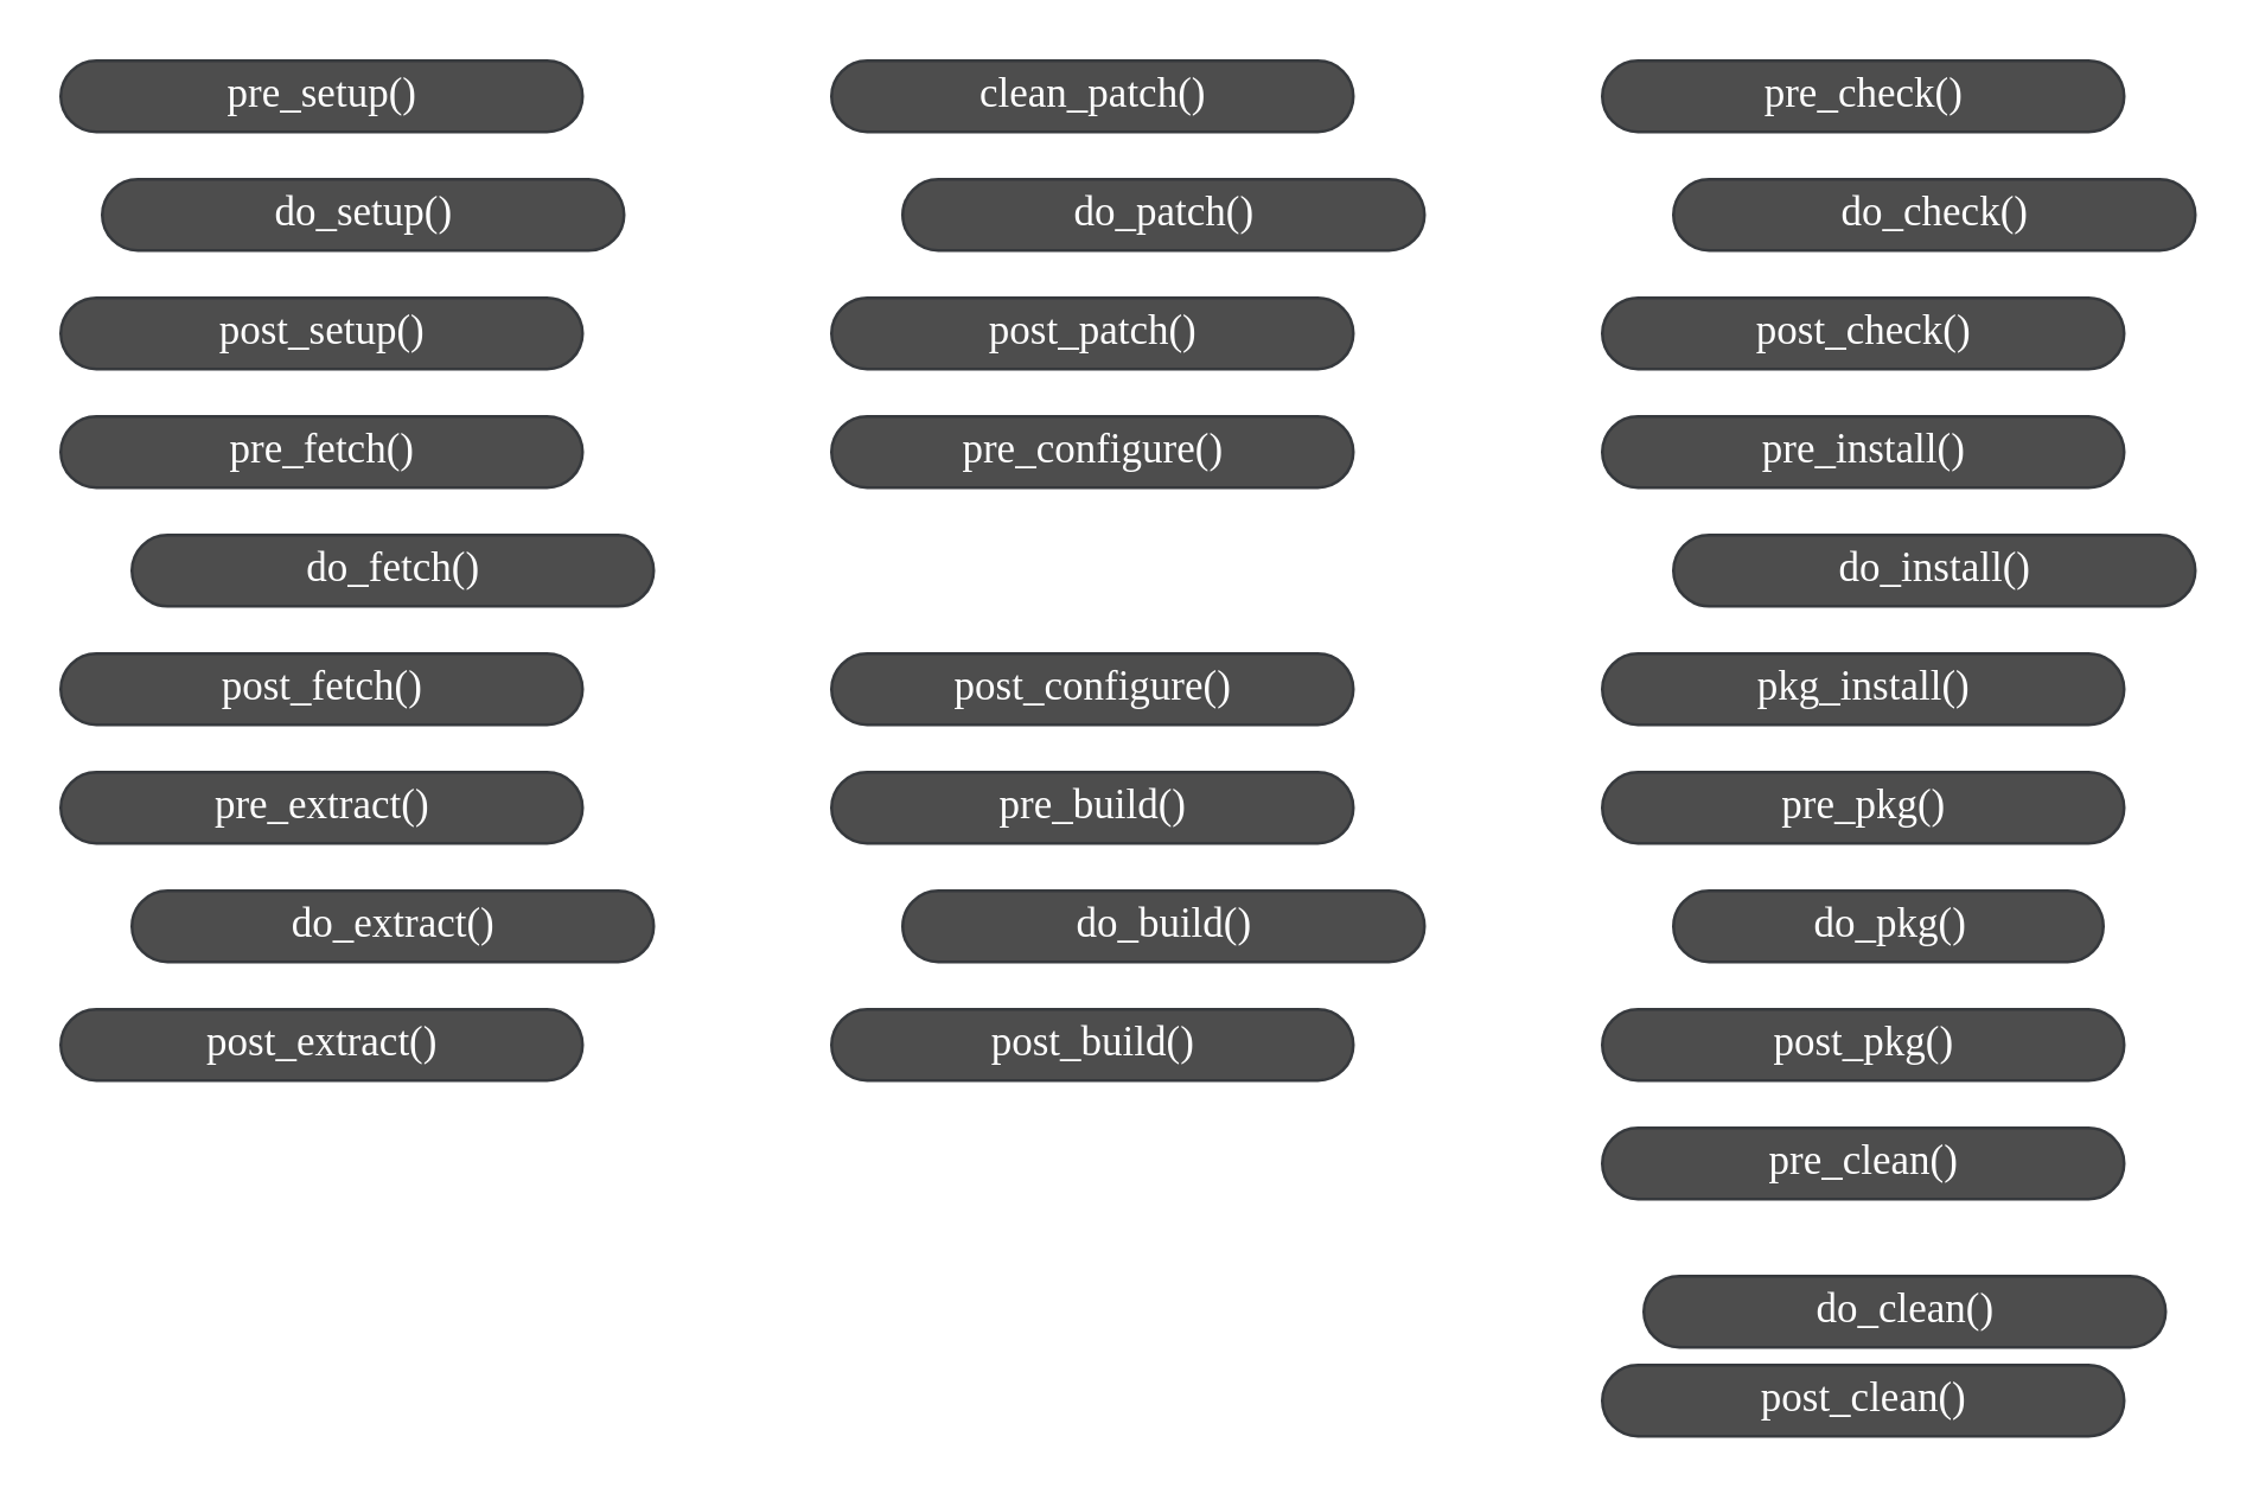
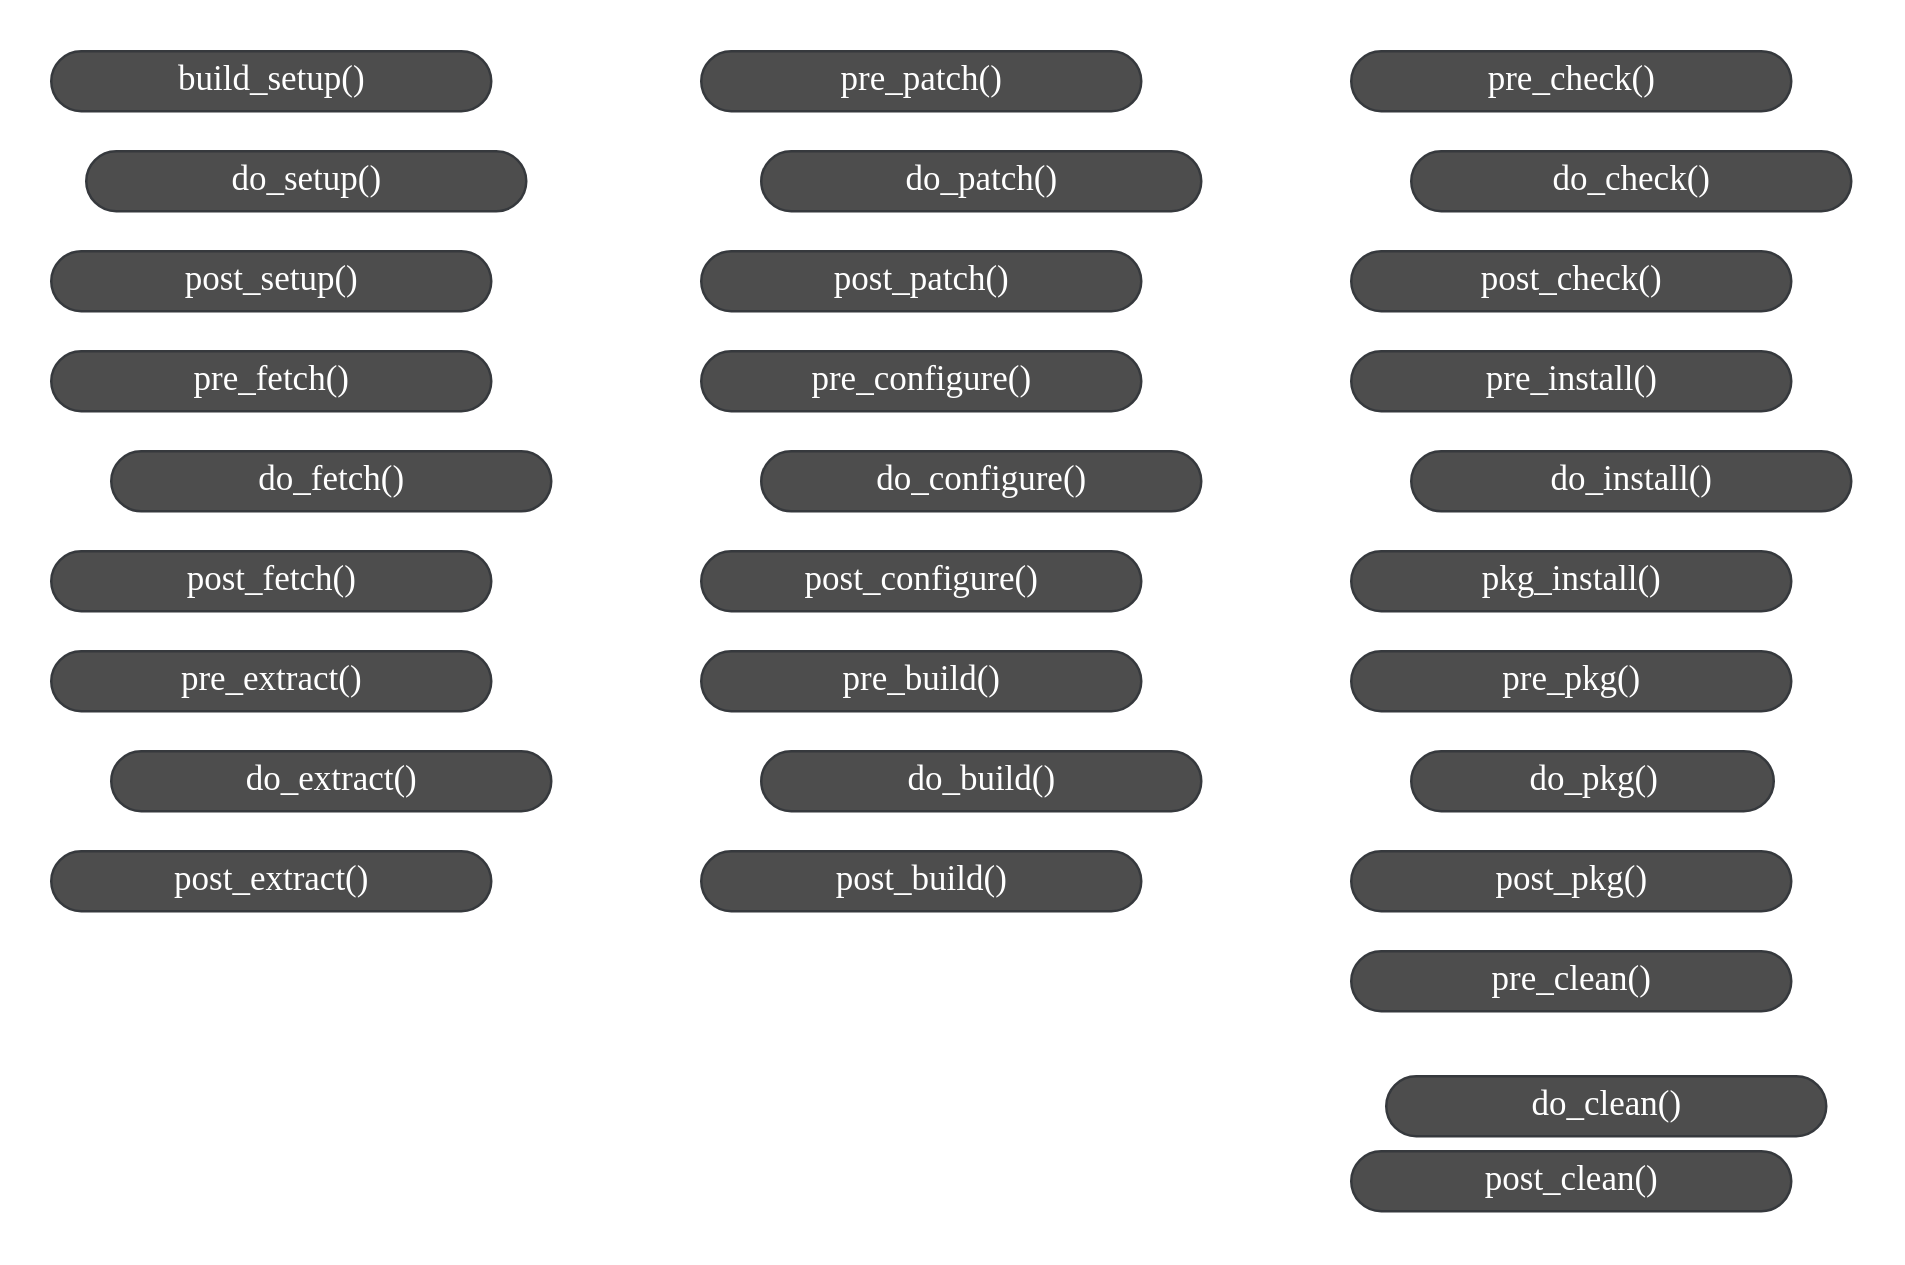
  <mxCell id="0" />
  <mxCell id="1" parent="0" />
  <mxCell id="2" value="" style="group" vertex="1" connectable="0" parent="1"><mxGeometry x="20" y="20" width="200" height="344" as="geometry" /></mxCell>
  <mxCell id="3" value="" style="group" vertex="1" connectable="0" parent="2"><mxGeometry width="200" height="104" as="geometry" /></mxCell>
- <mxCell id="4" value="pre_setup()" style="rounded=1;arcSize=50;fillColor=#4D4D4D;strokeColor=#36393d;fillStyle=solid;fontFamily=Source Code Pro;labelBackgroundColor=none;labelBorderColor=none;fontColor=#FFFFFF;html=1;fontSize=14;" vertex="1" parent="3"><mxGeometry width="176" height="24" as="geometry" /></mxCell>
+ <mxCell id="4" value="build_setup()" style="rounded=1;arcSize=50;fillColor=#4D4D4D;strokeColor=#36393d;fillStyle=solid;fontFamily=Source Code Pro;labelBackgroundColor=none;labelBorderColor=none;fontColor=#FFFFFF;html=1;fontSize=14;" vertex="1" parent="3"><mxGeometry width="176" height="24" as="geometry" /></mxCell>
  <mxCell id="5" value="do_setup()" style="rounded=1;arcSize=50;fillColor=#4D4D4D;strokeColor=#36393d;fillStyle=solid;fontFamily=Source Code Pro;labelBackgroundColor=none;labelBorderColor=none;fontColor=#FFFFFF;html=1;fontSize=14;" vertex="1" parent="3"><mxGeometry x="14" y="40" width="176" height="24" as="geometry" /></mxCell>
  <mxCell id="6" value="post_setup()" style="rounded=1;arcSize=50;fillColor=#4D4D4D;strokeColor=#36393d;fillStyle=solid;fontFamily=Source Code Pro;labelBackgroundColor=none;labelBorderColor=none;fontColor=#FFFFFF;html=1;fontSize=14;" vertex="1" parent="3"><mxGeometry y="80" width="176" height="24" as="geometry" /></mxCell>
  <mxCell id="7" value="" style="group" vertex="1" connectable="0" parent="2"><mxGeometry y="120" width="200" height="104" as="geometry" /></mxCell>
  <mxCell id="8" value="pre_fetch()" style="rounded=1;arcSize=50;fillColor=#4D4D4D;strokeColor=#36393d;fillStyle=solid;fontFamily=Source Code Pro;labelBackgroundColor=none;labelBorderColor=none;fontColor=#FFFFFF;html=1;fontSize=14;" vertex="1" parent="7"><mxGeometry width="176" height="24" as="geometry" /></mxCell>
  <mxCell id="9" value="do_fetch()" style="rounded=1;arcSize=50;fillColor=#4D4D4D;strokeColor=#36393d;fillStyle=solid;fontFamily=Source Code Pro;labelBackgroundColor=none;labelBorderColor=none;fontColor=#FFFFFF;html=1;fontSize=14;" vertex="1" parent="7"><mxGeometry x="24" y="40" width="176" height="24" as="geometry" /></mxCell>
  <mxCell id="10" value="post_fetch()" style="rounded=1;arcSize=50;fillColor=#4D4D4D;strokeColor=#36393d;fillStyle=solid;fontFamily=Source Code Pro;labelBackgroundColor=none;labelBorderColor=none;fontColor=#FFFFFF;html=1;fontSize=14;" vertex="1" parent="7"><mxGeometry y="80" width="176" height="24" as="geometry" /></mxCell>
  <mxCell id="11" value="" style="group" vertex="1" connectable="0" parent="2"><mxGeometry y="240" width="200" height="104" as="geometry" /></mxCell>
  <mxCell id="12" value="pre_extract()" style="rounded=1;arcSize=50;fillColor=#4D4D4D;strokeColor=#36393d;fillStyle=solid;fontFamily=Source Code Pro;labelBackgroundColor=none;labelBorderColor=none;fontColor=#FFFFFF;html=1;fontSize=14;" vertex="1" parent="11"><mxGeometry width="176" height="24" as="geometry" /></mxCell>
  <mxCell id="13" value="do_extract()" style="rounded=1;arcSize=50;fillColor=#4D4D4D;strokeColor=#36393d;fillStyle=solid;fontFamily=Source Code Pro;labelBackgroundColor=none;labelBorderColor=none;fontColor=#FFFFFF;html=1;fontSize=14;" vertex="1" parent="11"><mxGeometry x="24" y="40" width="176" height="24" as="geometry" /></mxCell>
  <mxCell id="14" value="post_extract()" style="rounded=1;arcSize=50;fillColor=#4D4D4D;strokeColor=#36393d;fillStyle=solid;fontFamily=Source Code Pro;labelBackgroundColor=none;labelBorderColor=none;fontColor=#FFFFFF;html=1;fontSize=14;" vertex="1" parent="11"><mxGeometry y="80" width="176" height="24" as="geometry" /></mxCell>
  <mxCell id="15" value="" style="group" vertex="1" connectable="0" parent="1"><mxGeometry x="280" y="20" width="200" height="344" as="geometry" /></mxCell>
  <mxCell id="16" value="" style="group" vertex="1" connectable="0" parent="15"><mxGeometry width="200" height="104" as="geometry" /></mxCell>
- <mxCell id="17" value="clean_patch()" style="rounded=1;arcSize=50;fillColor=#4D4D4D;strokeColor=#36393d;fillStyle=solid;fontFamily=Source Code Pro;labelBackgroundColor=none;labelBorderColor=none;fontColor=#FFFFFF;html=1;fontSize=14;" vertex="1" parent="16"><mxGeometry width="176" height="24" as="geometry" /></mxCell>
+ <mxCell id="17" value="pre_patch()" style="rounded=1;arcSize=50;fillColor=#4D4D4D;strokeColor=#36393d;fillStyle=solid;fontFamily=Source Code Pro;labelBackgroundColor=none;labelBorderColor=none;fontColor=#FFFFFF;html=1;fontSize=14;" vertex="1" parent="16"><mxGeometry width="176" height="24" as="geometry" /></mxCell>
  <mxCell id="18" value="do_patch()" style="rounded=1;arcSize=50;fillColor=#4D4D4D;strokeColor=#36393d;fillStyle=solid;fontFamily=Source Code Pro;labelBackgroundColor=none;labelBorderColor=none;fontColor=#FFFFFF;html=1;fontSize=14;" vertex="1" parent="16"><mxGeometry x="24" y="40" width="176" height="24" as="geometry" /></mxCell>
  <mxCell id="19" value="post_patch()" style="rounded=1;arcSize=50;fillColor=#4D4D4D;strokeColor=#36393d;fillStyle=solid;fontFamily=Source Code Pro;labelBackgroundColor=none;labelBorderColor=none;fontColor=#FFFFFF;html=1;fontSize=14;" vertex="1" parent="16"><mxGeometry y="80" width="176" height="24" as="geometry" /></mxCell>
  <mxCell id="20" value="" style="group" vertex="1" connectable="0" parent="15"><mxGeometry y="120" width="200" height="104" as="geometry" /></mxCell>
  <mxCell id="21" value="pre_configure()" style="rounded=1;arcSize=50;fillColor=#4D4D4D;strokeColor=#36393d;fillStyle=solid;fontFamily=Source Code Pro;labelBackgroundColor=none;labelBorderColor=none;fontColor=#FFFFFF;html=1;fontSize=14;" vertex="1" parent="20"><mxGeometry width="176" height="24" as="geometry" /></mxCell>
+ <mxCell id="22" value="do_configure()" style="rounded=1;arcSize=50;fillColor=#4D4D4D;strokeColor=#36393d;fillStyle=solid;fontFamily=Source Code Pro;labelBackgroundColor=none;labelBorderColor=none;fontColor=#FFFFFF;html=1;fontSize=14;" vertex="1" parent="20"><mxGeometry x="24" y="40" width="176" height="24" as="geometry" /></mxCell>
  <mxCell id="23" value="post_configure()" style="rounded=1;arcSize=50;fillColor=#4D4D4D;strokeColor=#36393d;fillStyle=solid;fontFamily=Source Code Pro;labelBackgroundColor=none;labelBorderColor=none;fontColor=#FFFFFF;html=1;fontSize=14;" vertex="1" parent="20"><mxGeometry y="80" width="176" height="24" as="geometry" /></mxCell>
  <mxCell id="24" value="" style="group" vertex="1" connectable="0" parent="15"><mxGeometry y="240" width="200" height="104" as="geometry" /></mxCell>
  <mxCell id="25" value="pre_build()" style="rounded=1;arcSize=50;fillColor=#4D4D4D;strokeColor=#36393d;fillStyle=solid;fontFamily=Source Code Pro;labelBackgroundColor=none;labelBorderColor=none;fontColor=#FFFFFF;html=1;fontSize=14;" vertex="1" parent="24"><mxGeometry width="176" height="24" as="geometry" /></mxCell>
  <mxCell id="26" value="do_build()" style="rounded=1;arcSize=50;fillColor=#4D4D4D;strokeColor=#36393d;fillStyle=solid;fontFamily=Source Code Pro;labelBackgroundColor=none;labelBorderColor=none;fontColor=#FFFFFF;html=1;fontSize=14;" vertex="1" parent="24"><mxGeometry x="24" y="40" width="176" height="24" as="geometry" /></mxCell>
  <mxCell id="27" value="post_build()" style="rounded=1;arcSize=50;fillColor=#4D4D4D;strokeColor=#36393d;fillStyle=solid;fontFamily=Source Code Pro;labelBackgroundColor=none;labelBorderColor=none;fontColor=#FFFFFF;html=1;fontSize=14;" vertex="1" parent="24"><mxGeometry y="80" width="176" height="24" as="geometry" /></mxCell>
  <mxCell id="28" value="" style="group;glass=0;shadow=0;rounded=0;" vertex="1" connectable="0" parent="1"><mxGeometry x="540" y="20" width="200" height="464" as="geometry" /></mxCell>
  <mxCell id="29" value="" style="group" vertex="1" connectable="0" parent="28"><mxGeometry y="360" width="200" height="104" as="geometry" /></mxCell>
  <mxCell id="30" value="pre_clean()" style="rounded=1;arcSize=50;fillColor=#4D4D4D;strokeColor=#36393d;fillStyle=solid;fontFamily=Source Code Pro;labelBackgroundColor=none;labelBorderColor=none;fontColor=#FFFFFF;html=1;fontSize=14;" vertex="1" parent="29"><mxGeometry width="176" height="24" as="geometry" /></mxCell>
  <mxCell id="31" value="do_clean()" style="rounded=1;arcSize=50;fillColor=#4D4D4D;strokeColor=#36393d;fillStyle=solid;fontFamily=Source Code Pro;labelBackgroundColor=none;labelBorderColor=none;fontColor=#FFFFFF;html=1;fontSize=14;" vertex="1" parent="29"><mxGeometry x="14" y="50" width="176" height="24" as="geometry" /></mxCell>
  <mxCell id="32" value="post_clean()" style="rounded=1;arcSize=50;fillColor=#4D4D4D;strokeColor=#36393d;fillStyle=solid;fontFamily=Source Code Pro;labelBackgroundColor=none;labelBorderColor=none;fontColor=#FFFFFF;html=1;fontSize=14;" vertex="1" parent="29"><mxGeometry y="80" width="176" height="24" as="geometry" /></mxCell>
  <mxCell id="33" value="" style="group" vertex="1" connectable="0" parent="28"><mxGeometry width="200" height="104" as="geometry" /></mxCell>
  <mxCell id="34" value="pre_check()" style="rounded=1;arcSize=50;fillColor=#4D4D4D;strokeColor=#36393d;fillStyle=solid;fontFamily=Source Code Pro;labelBackgroundColor=none;labelBorderColor=none;fontColor=#FFFFFF;html=1;fontSize=14;glass=0;shadow=0;" vertex="1" parent="33"><mxGeometry width="176" height="24" as="geometry" /></mxCell>
  <mxCell id="35" value="do_check()" style="rounded=1;arcSize=50;fillColor=#4D4D4D;strokeColor=#36393d;fillStyle=solid;fontFamily=Source Code Pro;labelBackgroundColor=none;labelBorderColor=none;fontColor=#FFFFFF;html=1;fontSize=14;" vertex="1" parent="33"><mxGeometry x="24" y="40" width="176" height="24" as="geometry" /></mxCell>
  <mxCell id="36" value="post_check()" style="rounded=1;arcSize=50;fillColor=#4D4D4D;strokeColor=#36393d;fillStyle=solid;fontFamily=Source Code Pro;labelBackgroundColor=none;labelBorderColor=none;fontColor=#FFFFFF;html=1;fontSize=14;" vertex="1" parent="33"><mxGeometry y="80" width="176" height="24" as="geometry" /></mxCell>
  <mxCell id="37" value="" style="group" vertex="1" connectable="0" parent="28"><mxGeometry y="120" width="200" height="104" as="geometry" /></mxCell>
  <mxCell id="38" value="pre_install()" style="rounded=1;arcSize=50;fillColor=#4D4D4D;strokeColor=#36393d;fillStyle=solid;fontFamily=Source Code Pro;labelBackgroundColor=none;labelBorderColor=none;fontColor=#FFFFFF;html=1;fontSize=14;" vertex="1" parent="37"><mxGeometry width="176" height="24" as="geometry" /></mxCell>
  <mxCell id="39" value="do_install()" style="rounded=1;arcSize=50;fillColor=#4D4D4D;strokeColor=#36393d;fillStyle=solid;fontFamily=Source Code Pro;labelBackgroundColor=none;labelBorderColor=none;fontColor=#FFFFFF;html=1;fontSize=14;" vertex="1" parent="37"><mxGeometry x="24" y="40" width="176" height="24" as="geometry" /></mxCell>
  <mxCell id="40" value="pkg_install()" style="rounded=1;arcSize=50;fillColor=#4D4D4D;strokeColor=#36393d;fillStyle=solid;fontFamily=Source Code Pro;labelBackgroundColor=none;labelBorderColor=none;fontColor=#FFFFFF;html=1;fontSize=14;" vertex="1" parent="37"><mxGeometry y="80" width="176" height="24" as="geometry" /></mxCell>
  <mxCell id="41" value="" style="group" vertex="1" connectable="0" parent="28"><mxGeometry y="240" width="200" height="104" as="geometry" /></mxCell>
  <mxCell id="42" value="pre_pkg()" style="rounded=1;arcSize=50;fillColor=#4D4D4D;strokeColor=#36393d;fillStyle=solid;fontFamily=Source Code Pro;labelBackgroundColor=none;labelBorderColor=none;fontColor=#FFFFFF;html=1;fontSize=14;" vertex="1" parent="41"><mxGeometry width="176" height="24" as="geometry" /></mxCell>
  <mxCell id="43" value="do_pkg()" style="rounded=1;arcSize=50;fillColor=#4D4D4D;strokeColor=#36393d;fillStyle=solid;fontFamily=Source Code Pro;labelBackgroundColor=none;labelBorderColor=none;fontColor=#FFFFFF;html=1;fontSize=14;" vertex="1" parent="41"><mxGeometry x="24" y="40" width="145" height="24" as="geometry" /></mxCell>
  <mxCell id="44" value="post_pkg()" style="rounded=1;arcSize=50;fillColor=#4D4D4D;strokeColor=#36393d;fillStyle=solid;fontFamily=Source Code Pro;labelBackgroundColor=none;labelBorderColor=none;fontColor=#FFFFFF;html=1;fontSize=14;" vertex="1" parent="41"><mxGeometry y="80" width="176" height="24" as="geometry" /></mxCell>
